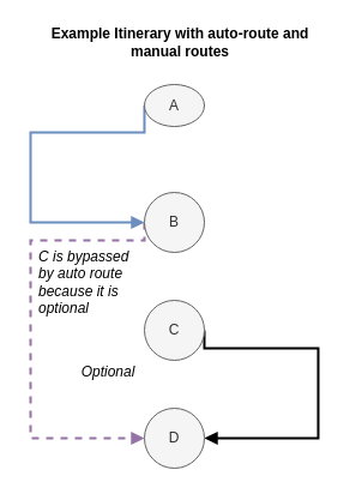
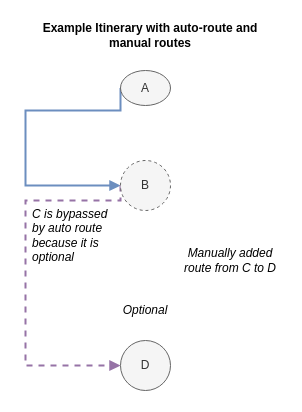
  <mxCell id="0" />
  <mxCell id="1" parent="0" />
  <mxCell id="2" style="edgeStyle=orthogonalEdgeStyle;rounded=0;orthogonalLoop=1;jettySize=auto;html=1;exitX=0;exitY=0.5;exitDx=0;exitDy=0;entryX=0;entryY=0.5;entryDx=0;entryDy=0;endArrow=block;endFill=1;strokeWidth=2;fillColor=#dae8fc;strokeColor=#6c8ebf;" edge="1" parent="1" source="3" target="6"><mxGeometry relative="1" as="geometry"><Array as="points"><mxPoint x="120" y="110" /><mxPoint x="25" y="110" /><mxPoint x="25" y="185" /></Array></mxGeometry></mxCell>
  <mxCell id="3" value="A" style="ellipse;whiteSpace=wrap;html=1;aspect=fixed;strokeColor=#666666;fillColor=#f5f5f5;fontColor=#333333;" parent="1" vertex="1"><mxGeometry x="120" y="70" width="50" height="35" as="geometry" /></mxCell>
  <mxCell id="4" value="Example Itinerary with auto-route and manual routes" style="text;html=1;strokeColor=none;fillColor=none;align=center;verticalAlign=middle;whiteSpace=wrap;rounded=0;fontStyle=1" parent="1" vertex="1"><mxGeometry x="20" y="20" width="260" height="30" as="geometry" /></mxCell>
  <mxCell id="5" style="edgeStyle=orthogonalEdgeStyle;rounded=0;orthogonalLoop=1;jettySize=auto;html=1;exitX=0;exitY=0.5;exitDx=0;exitDy=0;entryX=0;entryY=0.5;entryDx=0;entryDy=0;endArrow=block;endFill=1;strokeWidth=2;fillColor=#e1d5e7;strokeColor=#9673a6;dashed=1;" edge="1" parent="1" source="6" target="9"><mxGeometry relative="1" as="geometry"><Array as="points"><mxPoint x="120" y="200" /><mxPoint x="25" y="200" /><mxPoint x="25" y="365" /></Array></mxGeometry></mxCell>
- <mxCell id="6" value="B" style="ellipse;whiteSpace=wrap;html=1;aspect=fixed;strokeColor=#666666;fillColor=#f5f5f5;fontColor=#333333;" vertex="1" parent="1"><mxGeometry x="120" y="160" width="50" height="50" as="geometry" /></mxCell>
- <mxCell id="7" style="edgeStyle=orthogonalEdgeStyle;rounded=0;orthogonalLoop=1;jettySize=auto;html=1;exitX=1;exitY=0.5;exitDx=0;exitDy=0;entryX=1;entryY=0.5;entryDx=0;entryDy=0;endArrow=block;endFill=1;strokeWidth=2;" edge="1" parent="1" source="8" target="9"><mxGeometry relative="1" as="geometry"><Array as="points"><mxPoint x="170" y="290" /><mxPoint x="265" y="290" /><mxPoint x="265" y="365" /></Array></mxGeometry></mxCell>
- <mxCell id="8" value="C" style="ellipse;whiteSpace=wrap;html=1;aspect=fixed;strokeColor=#666666;fillColor=#f5f5f5;fontColor=#333333;" vertex="1" parent="1"><mxGeometry x="120" y="250" width="50" height="50" as="geometry" /></mxCell>
+ <mxCell id="6" value="B" style="ellipse;whiteSpace=wrap;html=1;aspect=fixed;strokeColor=#666666;fillColor=#f5f5f5;fontColor=#333333;dashed=1;" vertex="1" parent="1"><mxGeometry x="120" y="160" width="50" height="50" as="geometry" /></mxCell>
  <mxCell id="9" value="D" style="ellipse;whiteSpace=wrap;html=1;aspect=fixed;strokeColor=#666666;fillColor=#f5f5f5;fontColor=#333333;" vertex="1" parent="1"><mxGeometry x="120" y="340" width="50" height="50" as="geometry" /></mxCell>
- <mxCell id="10" value="Optional" style="text;html=1;strokeColor=none;fillColor=none;align=center;verticalAlign=middle;whiteSpace=wrap;rounded=0;fontStyle=2" vertex="1" parent="1"><mxGeometry x="70" y="300" width="40" height="20" as="geometry" /></mxCell>
+ <mxCell id="10" value="Optional" style="text;html=1;strokeColor=none;fillColor=none;align=center;verticalAlign=middle;whiteSpace=wrap;rounded=0;fontStyle=2" vertex="1" parent="1"><mxGeometry x="125" y="300" width="40" height="20" as="geometry" /></mxCell>
  <mxCell id="11" value="C is bypassed&amp;nbsp; by auto route because it is optional" style="text;html=1;strokeColor=none;fillColor=none;align=left;verticalAlign=middle;whiteSpace=wrap;rounded=0;fontStyle=2" vertex="1" parent="1"><mxGeometry x="30" y="210" width="90" height="50" as="geometry" /></mxCell>
+ <mxCell id="12" value="Manually added route from C to D" style="text;html=1;strokeColor=none;fillColor=none;align=center;verticalAlign=middle;whiteSpace=wrap;rounded=0;fontStyle=2" vertex="1" parent="1"><mxGeometry x="180" y="250" width="100" height="20" as="geometry" /></mxCell>
